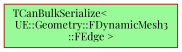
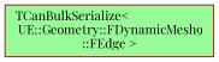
  digraph {
    rankdir=TB
    fontname="Playfair Display"
-   n1 [color=brown fillcolor=palegreen fontname="Playfair Display" fontsize=10 height=0.2 label="TCanBulkSerialize\<\l UE::Geometry::FDynamicMesh3\l::FEdge \>" shape=box style=filled width=0.4]
+   n1 [color=brown fillcolor=palegreen fontname="Playfair Display" fontsize=10 height=0.2 label="TCanBulkSerialize\<\l UE::Geometry::FDynamicMesh9\l::FEdge \>" shape=box style=filled width=0.4]
  }
